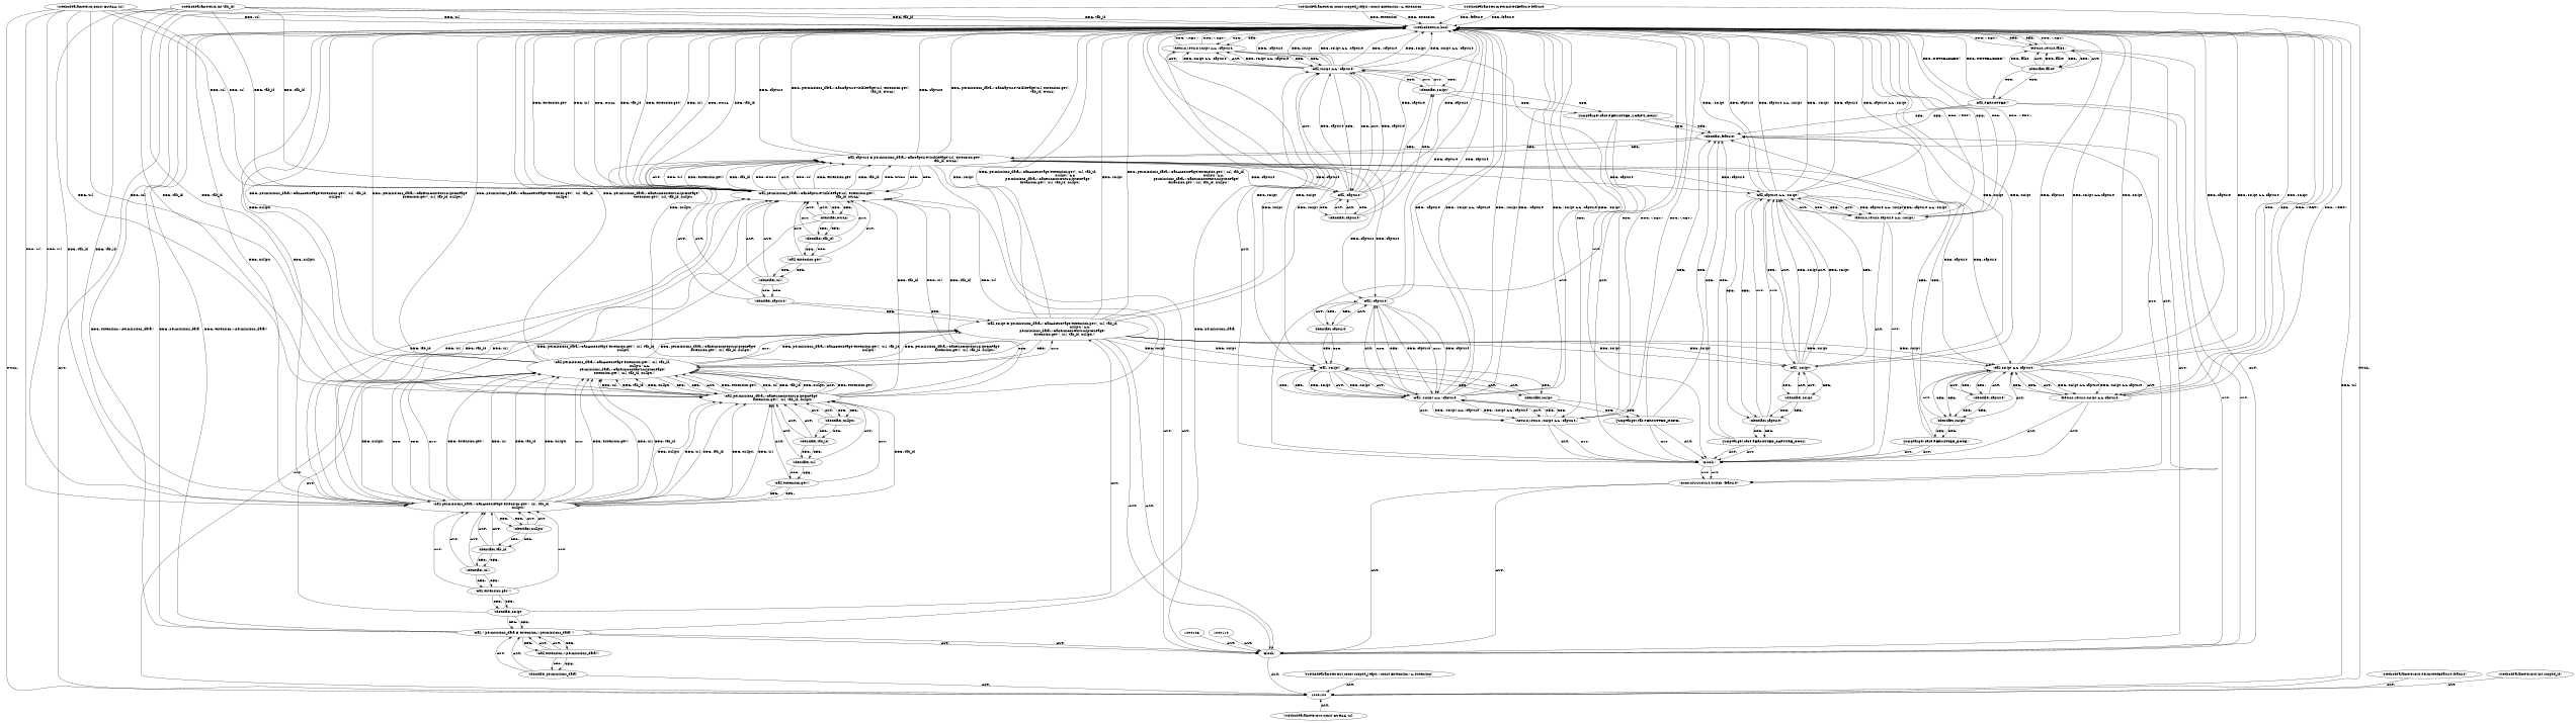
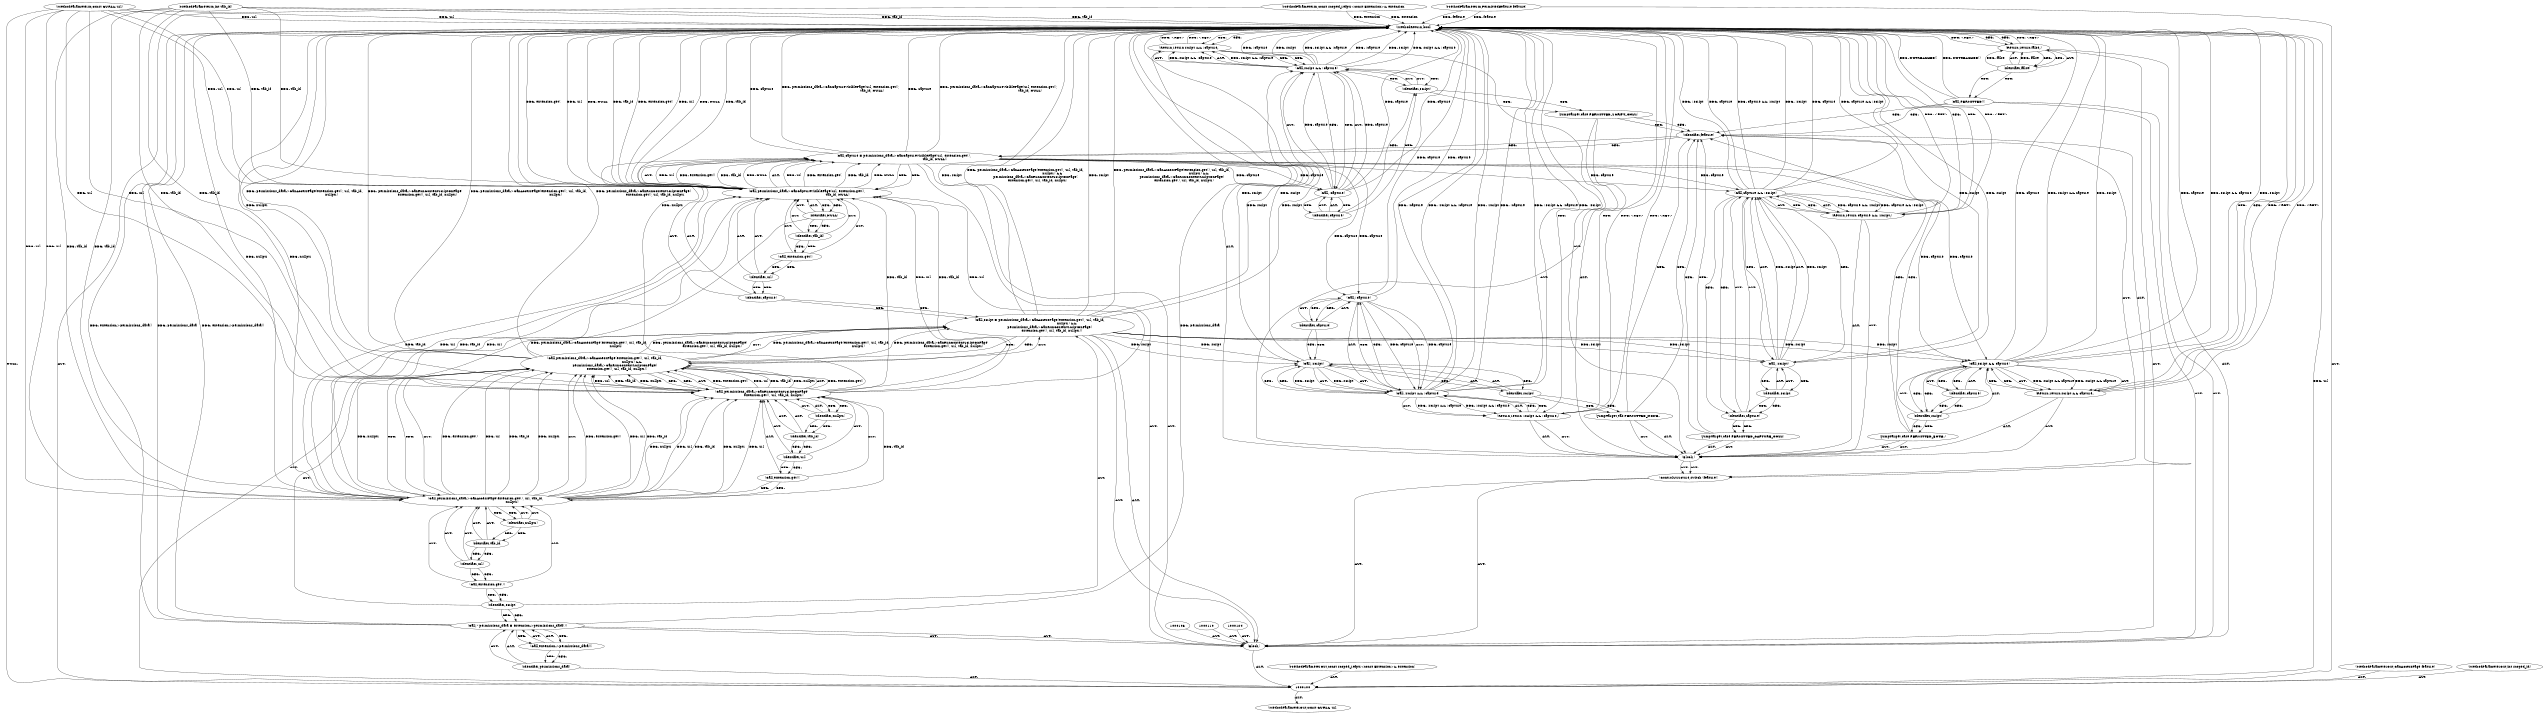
  digraph {
    n1 [label="(MethodParameterIn,const scoped_refptr<const Extension>& extension)"]
    n2 [label="(MethodReturn,bool)"]
    1000100
    n4 [label="(Return,return script && !capture;)"]
    n5 [label="(Return,return capture && !script;)"]
    n6 [label="(Return,return script && capture;)"]
    n7 [label="(Return,return !script && !capture;)"]
    n8 [label="(Return,return false;)"]
    n9 [label="(MethodParameterOut,const scoped_refptr<const Extension>& extension)"]
    n10 [label="(Block,)"]
    n11 [label="(Call,script && !capture)"]
    n12 [label="(Call,capture && !script)"]
    n13 [label="(Call,script && capture)"]
    n14 [label="(Call,!script && !capture)"]
    n15 [label="(Block,)"]
    n16 [label="(Identifier,false)"]
    n17 [label="(Call,permissions_data->CanCaptureVisiblePage(url, extension.get(),\n                                                           tab_id, NULL))"]
    n18 [label="(Call,capture = permissions_data->CanCaptureVisiblePage(url, extension.get(),\n                                                           tab_id, NULL))"]
    n19 [label="(Identifier,NULL)"]
    n20 [label="(Call,!capture)"]
    n21 [label="(Call,!capture)"]
    n22 [label="(Identifier,tab_id)"]
    n23 [label="(Identifier,url)"]
    n24 [label="(Identifier,capture)"]
    n25 [label="(Call,script = permissions_data->CanAccessPage(extension.get(), url, tab_id,\n                                                   nullptr) &&\n                   permissions_data->CanRunContentScriptOnPage(\n                       extension.get(), url, tab_id, nullptr))"]
    n26 [label="(Call,extension.get())"]
    n27 [label="(Identifier,capture)"]
    n28 [label="(Identifier,capture)"]
    n29 [label="(Call,!script)"]
    n30 [label="(Identifier,script)"]
    n31 [label="(Identifier,capture)"]
    n32 [label="(Identifier,capture)"]
    n33 [label="(Call,!script)"]
    n34 [label="(Call,permissions_data->CanAccessPage(extension.get(), url, tab_id,\n                                                   nullptr) &&\n                   permissions_data->CanRunContentScriptOnPage(\n                       extension.get(), url, tab_id, nullptr))"]
    n35 [label="(Identifier,feature)"]
    n36 [label="(ControlStructure,switch (feature))"]
    n37 [label="(JumpTarget,case PERMITTED_SCRIPT_ONLY:)"]
    n38 [label="(Identifier,script)"]
    n39 [label="(JumpTarget,case PERMITTED_CAPTURE_ONLY:)"]
    n40 [label="(Identifier,script)"]
    n41 [label="(JumpTarget,case PERMITTED_BOTH:)"]
    n42 [label="(JumpTarget,tab PERMITTED_NONE:)"]
    n43 [label="(MethodParameterIn,const GURL& url)"]
    n44 [label="(Call,permissions_data->CanAccessPage(extension.get(), url, tab_id,\n                                                   nullptr))"]
    n45 [label="(Call,permissions_data->CanRunContentScriptOnPage(\n                       extension.get(), url, tab_id, nullptr))"]
    n46 [label="(Identifier,nullptr)"]
    n47 [label="(Identifier,nullptr)"]
    n48 [label="(MethodParameterOut,const GURL& url)"]
    n49 [label="(Identifier,script)"]
    n50 [label="(Call,PERMITTED())"]
    n51 [label="(MethodParameterIn,PermittedFeature feature)"]
-   n52 [label="(MethodParameterOut,PermittedFeature feature)"]
+   n52 [label="(MethodParameterOut,CanAccessPage feature)"]
    n53 [label="(MethodParameterIn,int tab_id)"]
    n54 [label="(MethodParameterOut,int scoped_id)"]
    n55 [label="(Call,* permissions_data = extension->permissions_data())"]
    n56 [label="(Call,extension->permissions_data())"]
    n57 [label="(Identifier,permissions_data)"]
    n58 [label="(Identifier,tab_id)"]
    n59 [label="(Call,extension.get())"]
    n60 [label="(Identifier,script)"]
    n61 [label="(Identifier,url)"]
    n62 [label="(Identifier,tab_id)"]
    n63 [label="(Call,extension.get())"]
    n64 [label="(Identifier,url)"]
    1000106
    1000110
+   1000124
    n1 -> n2 [label="DDG: extension"]
    n1 -> n2 [label="DDG: extension"]
    n1 -> 1000100 [label="AST: "]
    n2 -> 1000100 [label="DDG: url"]
    n2 -> n4 [label="CFG: "]
    n2 -> n4 [label="CFG: "]
    n2 -> n5 [label="CFG: "]
    n2 -> n5 [label="CFG: "]
    n2 -> n6 [label="CFG: "]
    n2 -> n6 [label="CFG: "]
    n2 -> n7 [label="CFG: "]
    n2 -> n7 [label="CFG: "]
    n2 -> n8 [label="CFG: "]
    n2 -> n8 [label="CFG: "]
    n4 -> n2 [label="DDG: <RET>"]
    n4 -> n2 [label="DDG: <RET>"]
    n4 -> n10 [label="AST: "]
    n4 -> n10 [label="AST: "]
    n4 -> n11 [label="CFG: "]
    n4 -> n11 [label="CFG: "]
    n5 -> n2 [label="DDG: <RET>"]
    n5 -> n2 [label="DDG: <RET>"]
    n5 -> n10 [label="AST: "]
    n5 -> n10 [label="AST: "]
    n5 -> n12 [label="CFG: "]
    n5 -> n12 [label="CFG: "]
    n6 -> n2 [label="DDG: <RET>"]
    n6 -> n2 [label="DDG: <RET>"]
    n6 -> n10 [label="AST: "]
    n6 -> n10 [label="AST: "]
    n6 -> n13 [label="CFG: "]
    n6 -> n13 [label="CFG: "]
    n7 -> n2 [label="DDG: <RET>"]
    n7 -> n2 [label="DDG: <RET>"]
    n7 -> n10 [label="AST: "]
    n7 -> n10 [label="AST: "]
    n7 -> n14 [label="CFG: "]
    n7 -> n14 [label="CFG: "]
    n8 -> n2 [label="DDG: <RET>"]
    n8 -> n2 [label="DDG: <RET>"]
    n8 -> n15 [label="AST: "]
    n8 -> n15 [label="AST: "]
    n8 -> n16 [label="CFG: "]
    n8 -> n16 [label="CFG: "]
    n9 -> 1000100 [label="AST: "]
    n10 -> n36 [label="AST: "]
    n10 -> n36 [label="AST: "]
    n11 -> n2 [label="DDG: !capture"]
    n11 -> n2 [label="DDG: script"]
    n11 -> n2 [label="DDG: script && !capture"]
    n11 -> n2 [label="DDG: !capture"]
    n11 -> n2 [label="DDG: script"]
    n11 -> n2 [label="DDG: script && !capture"]
    n11 -> n4 [label="AST: "]
    n11 -> n4 [label="DDG: script && !capture"]
    n11 -> n4 [label="AST: "]
    n11 -> n4 [label="DDG: script && !capture"]
    n11 -> n20 [label="CFG: "]
    n11 -> n20 [label="CFG: "]
    n11 -> n38 [label="CFG: "]
    n11 -> n38 [label="CFG: "]
    n12 -> n2 [label="DDG: capture"]
    n12 -> n2 [label="DDG: capture && !script"]
    n12 -> n2 [label="DDG: !script"]
    n12 -> n2 [label="DDG: capture"]
    n12 -> n2 [label="DDG: capture && !script"]
    n12 -> n2 [label="DDG: !script"]
    n12 -> n5 [label="AST: "]
    n12 -> n5 [label="DDG: capture && !script"]
    n12 -> n5 [label="AST: "]
    n12 -> n5 [label="DDG: capture && !script"]
    n12 -> n28 [label="CFG: "]
    n12 -> n28 [label="CFG: "]
    n12 -> n29 [label="CFG: "]
    n12 -> n29 [label="CFG: "]
    n13 -> n2 [label="DDG: script && capture"]
    n13 -> n2 [label="DDG: script"]
    n13 -> n2 [label="DDG: capture"]
    n13 -> n2 [label="DDG: script && capture"]
    n13 -> n2 [label="DDG: script"]
    n13 -> n2 [label="DDG: capture"]
    n13 -> n6 [label="AST: "]
    n13 -> n6 [label="DDG: script && capture"]
    n13 -> n6 [label="AST: "]
    n13 -> n6 [label="DDG: script && capture"]
    n13 -> n30 [label="CFG: "]
    n13 -> n30 [label="CFG: "]
    n13 -> n31 [label="CFG: "]
    n13 -> n31 [label="CFG: "]
    n14 -> n2 [label="DDG: !capture"]
    n14 -> n2 [label="DDG: !script && !capture"]
    n14 -> n2 [label="DDG: !script"]
    n14 -> n2 [label="DDG: !capture"]
    n14 -> n2 [label="DDG: !script && !capture"]
    n14 -> n2 [label="DDG: !script"]
    n14 -> n7 [label="AST: "]
    n14 -> n7 [label="DDG: !script && !capture"]
    n14 -> n7 [label="AST: "]
    n14 -> n7 [label="DDG: !script && !capture"]
    n14 -> n21 [label="CFG: "]
    n14 -> n21 [label="CFG: "]
    n14 -> n33 [label="CFG: "]
    n14 -> n33 [label="CFG: "]
    n15 -> 1000100 [label="AST: "]
    n16 -> n8 [label="AST: "]
    n16 -> n8 [label="DDG: false"]
    n16 -> n8 [label="AST: "]
    n16 -> n8 [label="DDG: false"]
    n16 -> n50 [label="CFG: "]
    n16 -> n50 [label="CFG: "]
    n17 -> n2 [label="DDG: NULL"]
    n17 -> n2 [label="DDG: tab_id"]
    n17 -> n2 [label="DDG: extension.get()"]
    n17 -> n2 [label="DDG: url"]
    n17 -> n2 [label="DDG: NULL"]
    n17 -> n2 [label="DDG: tab_id"]
    n17 -> n2 [label="DDG: extension.get()"]
    n17 -> n2 [label="DDG: url"]
    n17 -> n18 [label="AST: "]
    n17 -> n18 [label="DDG: url"]
    n17 -> n18 [label="DDG: extension.get()"]
    n17 -> n18 [label="DDG: tab_id"]
    n17 -> n18 [label="DDG: NULL"]
    n17 -> n18 [label="AST: "]
    n17 -> n18 [label="DDG: url"]
    n17 -> n18 [label="DDG: extension.get()"]
    n17 -> n18 [label="DDG: tab_id"]
    n17 -> n18 [label="DDG: NULL"]
    n17 -> n19 [label="CFG: "]
    n17 -> n19 [label="CFG: "]
    n18 -> n2 [label="DDG: permissions_data->CanCaptureVisiblePage(url, extension.get(),\n                                                           tab_id, NULL)"]
    n18 -> n2 [label="DDG: capture"]
    n18 -> n2 [label="DDG: permissions_data->CanCaptureVisiblePage(url, extension.get(),\n                                                           tab_id, NULL)"]
    n18 -> n2 [label="DDG: capture"]
    n18 -> n12 [label="DDG: capture"]
    n18 -> n12 [label="DDG: capture"]
    n18 -> n13 [label="DDG: capture"]
    n18 -> n13 [label="DDG: capture"]
    n18 -> n15 [label="AST: "]
    n18 -> n15 [label="AST: "]
    n18 -> n17 [label="CFG: "]
    n18 -> n17 [label="CFG: "]
    n18 -> n20 [label="DDG: capture"]
    n18 -> n20 [label="DDG: capture"]
    n18 -> n21 [label="DDG: capture"]
    n18 -> n21 [label="DDG: capture"]
    n19 -> 1000100 [label="AST: "]
    n19 -> n17 [label="AST: "]
    n19 -> n17 [label="AST: "]
    n19 -> n22 [label="CFG: "]
    n19 -> n22 [label="CFG: "]
    n20 -> n2 [label="DDG: capture"]
    n20 -> n2 [label="DDG: capture"]
    n20 -> n11 [label="AST: "]
    n20 -> n11 [label="DDG: capture"]
    n20 -> n11 [label="AST: "]
    n20 -> n11 [label="DDG: capture"]
    n20 -> n27 [label="CFG: "]
    n20 -> n27 [label="CFG: "]
    n21 -> n2 [label="DDG: capture"]
    n21 -> n2 [label="DDG: capture"]
    n21 -> n14 [label="AST: "]
    n21 -> n14 [label="DDG: capture"]
    n21 -> n14 [label="AST: "]
    n21 -> n14 [label="DDG: capture"]
    n21 -> n32 [label="CFG: "]
    n21 -> n32 [label="CFG: "]
    n22 -> n17 [label="AST: "]
    n22 -> n17 [label="AST: "]
    n22 -> n26 [label="CFG: "]
    n22 -> n26 [label="CFG: "]
    n23 -> n17 [label="AST: "]
    n23 -> n17 [label="AST: "]
    n23 -> n24 [label="CFG: "]
    n23 -> n24 [label="CFG: "]
    n24 -> n18 [label="AST: "]
    n24 -> n18 [label="AST: "]
    n24 -> n25 [label="CFG: "]
    n24 -> n25 [label="CFG: "]
    n25 -> n2 [label="DDG: script"]
    n25 -> n2 [label="DDG: permissions_data->CanAccessPage(extension.get(), url, tab_id,\n                                                   nullptr) &&\n                   permissions_data->CanRunContentScriptOnPage(\n                       extension.get(), url, tab_id, nullptr)"]
    n25 -> n2 [label="DDG: script"]
    n25 -> n2 [label="DDG: permissions_data->CanAccessPage(extension.get(), url, tab_id,\n                                                   nullptr) &&\n                   permissions_data->CanRunContentScriptOnPage(\n                       extension.get(), url, tab_id, nullptr)"]
    n25 -> n11 [label="DDG: script"]
    n25 -> n11 [label="DDG: script"]
    n25 -> n13 [label="DDG: script"]
    n25 -> n13 [label="DDG: script"]
    n25 -> n15 [label="AST: "]
    n25 -> n15 [label="AST: "]
    n25 -> n29 [label="DDG: script"]
    n25 -> n29 [label="DDG: script"]
    n25 -> n33 [label="DDG: script"]
    n25 -> n33 [label="DDG: script"]
    n25 -> n34 [label="CFG: "]
    n25 -> n34 [label="CFG: "]
    n26 -> n17 [label="AST: "]
    n26 -> n17 [label="AST: "]
    n26 -> n23 [label="CFG: "]
    n26 -> n23 [label="CFG: "]
    n27 -> n20 [label="AST: "]
    n27 -> n20 [label="AST: "]
    n27 -> n38 [label="CFG: "]
    n27 -> n38 [label="CFG: "]
    n28 -> n12 [label="AST: "]
    n28 -> n12 [label="AST: "]
    n28 -> n39 [label="CFG: "]
    n28 -> n39 [label="CFG: "]
    n29 -> n2 [label="DDG: script"]
    n29 -> n2 [label="DDG: script"]
    n29 -> n12 [label="AST: "]
    n29 -> n12 [label="DDG: script"]
    n29 -> n12 [label="AST: "]
    n29 -> n12 [label="DDG: script"]
    n29 -> n40 [label="CFG: "]
    n29 -> n40 [label="CFG: "]
    n30 -> n13 [label="AST: "]
    n30 -> n13 [label="AST: "]
    n30 -> n41 [label="CFG: "]
    n30 -> n41 [label="CFG: "]
    n31 -> n13 [label="AST: "]
    n31 -> n13 [label="AST: "]
    n31 -> n30 [label="CFG: "]
    n31 -> n30 [label="CFG: "]
    n32 -> n21 [label="AST: "]
    n32 -> n21 [label="AST: "]
    n32 -> n33 [label="CFG: "]
    n32 -> n33 [label="CFG: "]
    n33 -> n2 [label="DDG: script"]
    n33 -> n2 [label="DDG: script"]
    n33 -> n14 [label="AST: "]
    n33 -> n14 [label="DDG: script"]
    n33 -> n14 [label="AST: "]
    n33 -> n14 [label="DDG: script"]
    n33 -> n49 [label="CFG: "]
    n33 -> n49 [label="CFG: "]
    n34 -> n2 [label="DDG: permissions_data->CanAccessPage(extension.get(), url, tab_id,\n                                                   nullptr)"]
    n34 -> n2 [label="DDG: permissions_data->CanRunContentScriptOnPage(\n                       extension.get(), url, tab_id, nullptr)"]
    n34 -> n2 [label="DDG: permissions_data->CanAccessPage(extension.get(), url, tab_id,\n                                                   nullptr)"]
    n34 -> n2 [label="DDG: permissions_data->CanRunContentScriptOnPage(\n                       extension.get(), url, tab_id, nullptr)"]
    n34 -> n25 [label="AST: "]
    n34 -> n25 [label="DDG: permissions_data->CanAccessPage(extension.get(), url, tab_id,\n                                                   nullptr)"]
    n34 -> n25 [label="DDG: permissions_data->CanRunContentScriptOnPage(\n                       extension.get(), url, tab_id, nullptr)"]
    n34 -> n25 [label="AST: "]
    n34 -> n25 [label="DDG: permissions_data->CanAccessPage(extension.get(), url, tab_id,\n                                                   nullptr)"]
    n34 -> n25 [label="DDG: permissions_data->CanRunContentScriptOnPage(\n                       extension.get(), url, tab_id, nullptr)"]
    n34 -> n44 [label="CFG: "]
    n34 -> n44 [label="CFG: "]
    n34 -> n45 [label="CFG: "]
    n34 -> n45 [label="CFG: "]
    n35 -> n18 [label="CFG: "]
    n35 -> n18 [label="CFG: "]
    n35 -> n36 [label="AST: "]
    n35 -> n36 [label="AST: "]
    n36 -> n15 [label="AST: "]
    n36 -> n15 [label="AST: "]
    n37 -> n10 [label="AST: "]
    n37 -> n10 [label="AST: "]
    n37 -> n35 [label="CFG: "]
    n37 -> n35 [label="CFG: "]
    n38 -> n11 [label="AST: "]
    n38 -> n11 [label="AST: "]
    n38 -> n37 [label="CFG: "]
    n38 -> n37 [label="CFG: "]
    n39 -> n10 [label="AST: "]
    n39 -> n10 [label="AST: "]
    n39 -> n35 [label="CFG: "]
    n39 -> n35 [label="CFG: "]
    n40 -> n28 [label="CFG: "]
    n40 -> n28 [label="CFG: "]
    n40 -> n29 [label="AST: "]
    n40 -> n29 [label="AST: "]
    n41 -> n10 [label="AST: "]
    n41 -> n10 [label="AST: "]
    n41 -> n35 [label="CFG: "]
    n41 -> n35 [label="CFG: "]
    n42 -> n10 [label="AST: "]
    n42 -> n10 [label="AST: "]
    n42 -> n35 [label="CFG: "]
    n42 -> n35 [label="CFG: "]
    n43 -> n2 [label="DDG: url"]
    n43 -> n2 [label="DDG: url"]
    n43 -> 1000100 [label="NULL: "]
    n43 -> n17 [label="DDG: url"]
    n43 -> n17 [label="DDG: url"]
    n43 -> n44 [label="DDG: url"]
    n43 -> n44 [label="DDG: url"]
    n43 -> n45 [label="DDG: url"]
    n43 -> n45 [label="DDG: url"]
    n44 -> n2 [label="DDG: nullptr"]
    n44 -> n2 [label="DDG: nullptr"]
    n44 -> n17 [label="DDG: url"]
    n44 -> n17 [label="DDG: tab_id"]
    n44 -> n17 [label="DDG: url"]
    n44 -> n17 [label="DDG: tab_id"]
    n44 -> n34 [label="AST: "]
    n44 -> n34 [label="DDG: extension.get()"]
    n44 -> n34 [label="DDG: url"]
    n44 -> n34 [label="DDG: tab_id"]
    n44 -> n34 [label="DDG: nullptr"]
    n44 -> n34 [label="AST: "]
    n44 -> n34 [label="DDG: extension.get()"]
    n44 -> n34 [label="DDG: url"]
    n44 -> n34 [label="DDG: tab_id"]
    n44 -> n34 [label="DDG: nullptr"]
    n44 -> n45 [label="DDG: url"]
    n44 -> n45 [label="DDG: tab_id"]
    n44 -> n45 [label="DDG: nullptr"]
    n44 -> n45 [label="DDG: url"]
    n44 -> n45 [label="DDG: tab_id"]
    n44 -> n45 [label="DDG: nullptr"]
    n44 -> n46 [label="CFG: "]
    n44 -> n46 [label="CFG: "]
    n45 -> n2 [label="DDG: nullptr"]
    n45 -> n2 [label="DDG: nullptr"]
    n45 -> n17 [label="DDG: url"]
    n45 -> n17 [label="DDG: tab_id"]
    n45 -> n17 [label="DDG: url"]
    n45 -> n17 [label="DDG: tab_id"]
    n45 -> n34 [label="AST: "]
    n45 -> n34 [label="DDG: extension.get()"]
    n45 -> n34 [label="DDG: url"]
    n45 -> n34 [label="DDG: tab_id"]
    n45 -> n34 [label="DDG: nullptr"]
    n45 -> n34 [label="AST: "]
    n45 -> n34 [label="DDG: extension.get()"]
    n45 -> n34 [label="DDG: url"]
    n45 -> n34 [label="DDG: tab_id"]
    n45 -> n34 [label="DDG: nullptr"]
    n45 -> n47 [label="CFG: "]
    n45 -> n47 [label="CFG: "]
    n46 -> n44 [label="AST: "]
    n46 -> n44 [label="AST: "]
    n46 -> n58 [label="CFG: "]
    n46 -> n58 [label="CFG: "]
    n47 -> n45 [label="AST: "]
    n47 -> n45 [label="AST: "]
    n47 -> n62 [label="CFG: "]
    n47 -> n62 [label="CFG: "]
-   n48 -> 1000100 [label="AST: "]
+   1000100 -> n48 [label="AST: "]
    n49 -> n33 [label="AST: "]
    n49 -> n33 [label="AST: "]
    n49 -> n42 [label="CFG: "]
    n49 -> n42 [label="CFG: "]
    n50 -> n2 [label="DDG: NOTREACHED()"]
    n50 -> n2 [label="DDG: NOTREACHED()"]
    n50 -> n15 [label="AST: "]
    n50 -> n15 [label="AST: "]
    n50 -> n35 [label="CFG: "]
    n50 -> n35 [label="CFG: "]
    n51 -> n2 [label="DDG: feature"]
    n51 -> n2 [label="DDG: feature"]
-   n51 -> 1000100 [label="NULL: "]
+   n51 -> 1000100 [label="AST: "]
    n52 -> 1000100 [label="AST: "]
    n53 -> n2 [label="DDG: tab_id"]
    n53 -> n2 [label="DDG: tab_id"]
    n53 -> n17 [label="DDG: tab_id"]
    n53 -> n17 [label="DDG: tab_id"]
    n53 -> n44 [label="DDG: tab_id"]
    n53 -> n44 [label="DDG: tab_id"]
    n53 -> n45 [label="DDG: tab_id"]
    n53 -> n45 [label="DDG: tab_id"]
    n54 -> 1000100 [label="AST: "]
    n55 -> n2 [label="DDG: permissions_data"]
    n55 -> n2 [label="DDG: extension->permissions_data()"]
    n55 -> n2 [label="DDG: permissions_data"]
    n55 -> n2 [label="DDG: extension->permissions_data()"]
    n55 -> n15 [label="AST: "]
    n55 -> n15 [label="AST: "]
    n55 -> n56 [label="CFG: "]
    n55 -> n56 [label="CFG: "]
    n56 -> n55 [label="AST: "]
    n56 -> n55 [label="AST: "]
    n56 -> n57 [label="CFG: "]
    n56 -> n57 [label="CFG: "]
    n57 -> 1000100 [label="AST: "]
    n57 -> n55 [label="AST: "]
    n57 -> n55 [label="AST: "]
    n58 -> n44 [label="AST: "]
    n58 -> n44 [label="AST: "]
    n58 -> n61 [label="CFG: "]
    n58 -> n61 [label="CFG: "]
    n59 -> n44 [label="AST: "]
    n59 -> n44 [label="AST: "]
    n59 -> n60 [label="CFG: "]
    n59 -> n60 [label="CFG: "]
    n60 -> n25 [label="AST: "]
    n60 -> n25 [label="AST: "]
    n60 -> n55 [label="CFG: "]
    n60 -> n55 [label="CFG: "]
    n61 -> n44 [label="AST: "]
    n61 -> n44 [label="AST: "]
    n61 -> n59 [label="CFG: "]
    n61 -> n59 [label="CFG: "]
    n62 -> n45 [label="AST: "]
    n62 -> n45 [label="AST: "]
    n62 -> n64 [label="CFG: "]
    n62 -> n64 [label="CFG: "]
    n63 -> n44 [label="CFG: "]
    n63 -> n44 [label="CFG: "]
    n63 -> n45 [label="AST: "]
    n63 -> n45 [label="AST: "]
    n64 -> n45 [label="AST: "]
    n64 -> n45 [label="AST: "]
    n64 -> n63 [label="CFG: "]
    n64 -> n63 [label="CFG: "]
    1000106 -> n15 [label="AST: "]
    1000110 -> n15 [label="AST: "]
+   1000124 -> n15 [label="AST: "]
  }
